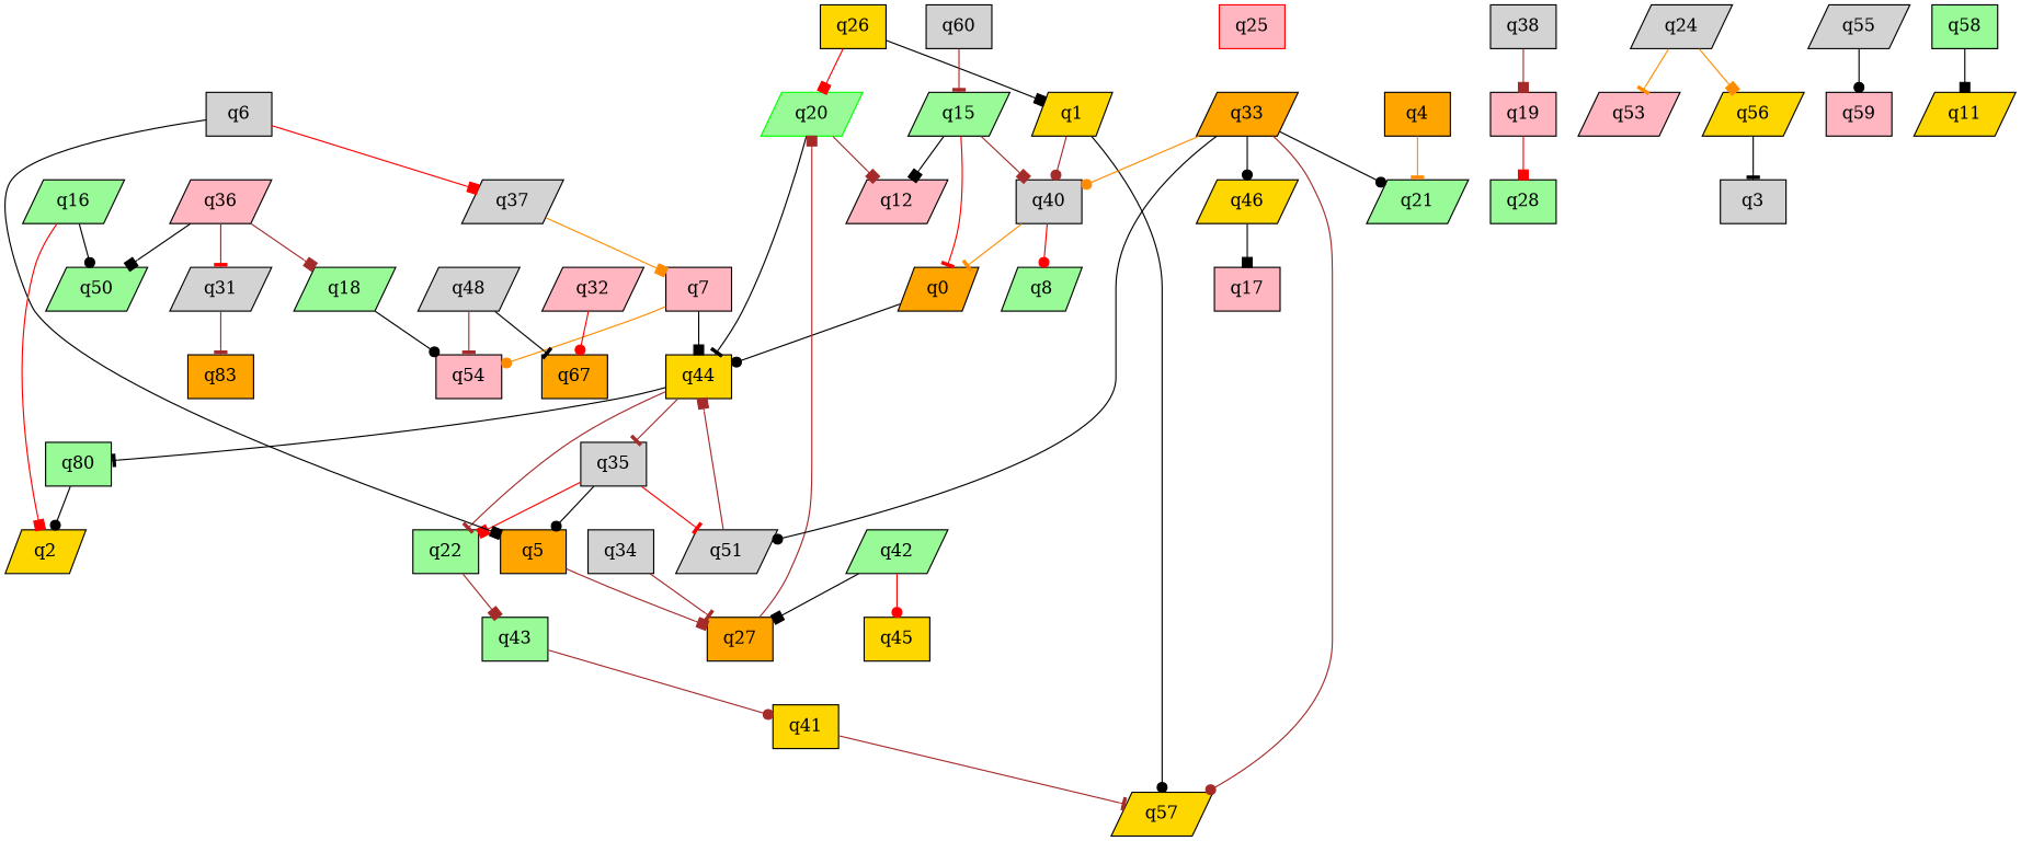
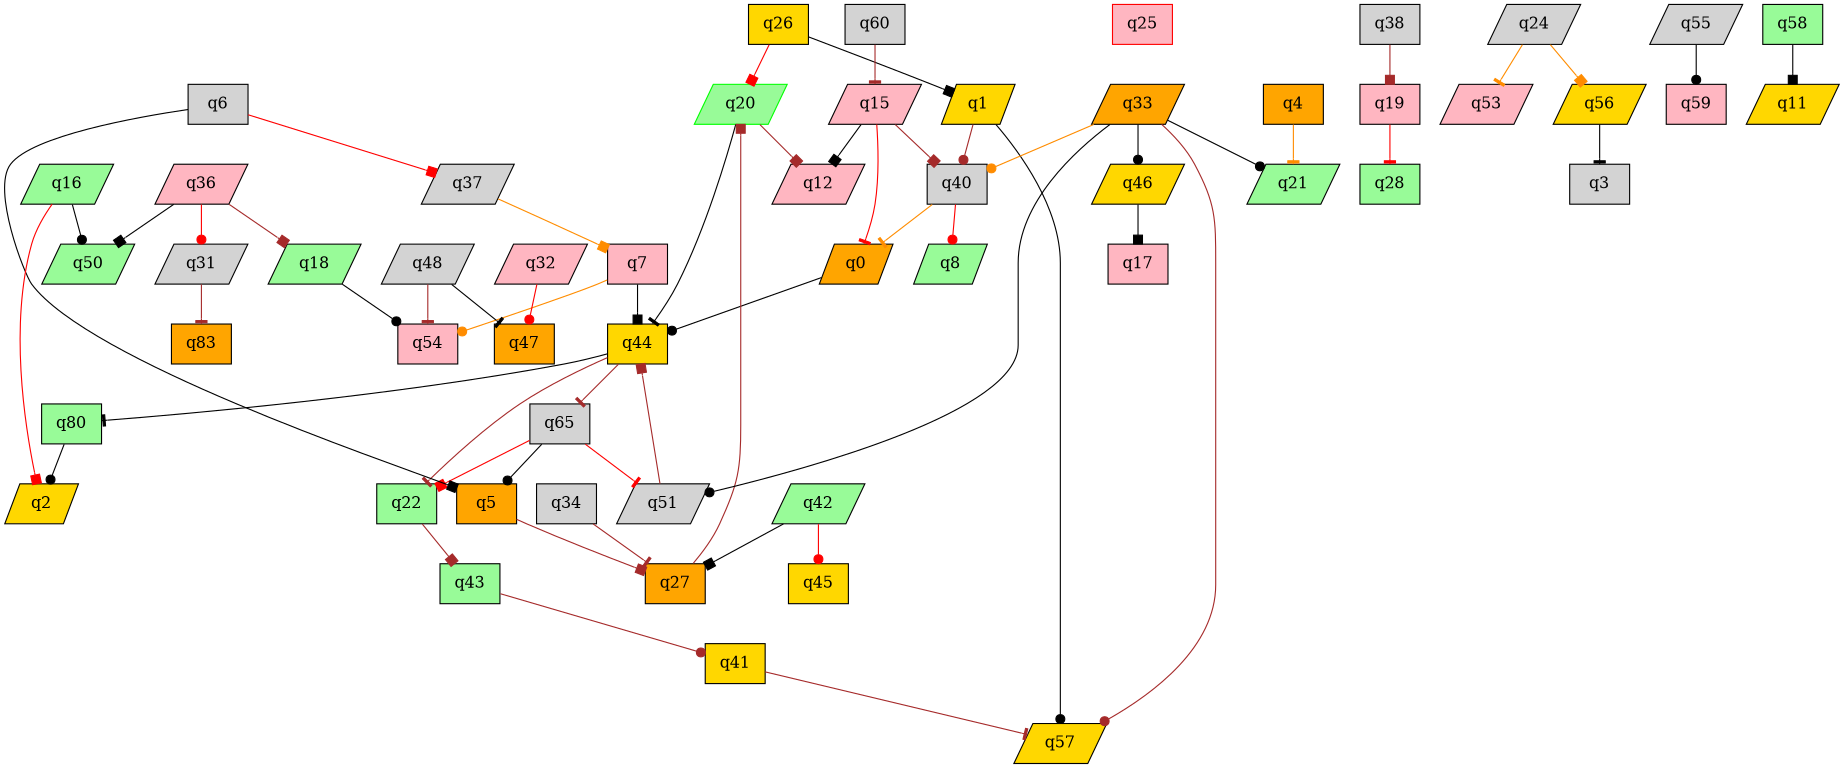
  digraph {
    node [fillcolor=palegreen shape=box style=filled]
    edge [arrowhead=box color=black]
    q20 [color=green initial=1 shape=parallelogram]
    q44 [fillcolor=gold]
    q12 [fillcolor=lightpink shape=parallelogram]
    n4 [label=q80]
    q22
-   q35 [fillcolor=lightgrey]
+   q35 [fillcolor=lightgrey label=q65]
    q25 [color=red fillcolor=lightpink final=1]
    q0 [fillcolor=orange shape=parallelogram]
    q2 [fillcolor=gold shape=parallelogram]
    q43
    q5 [fillcolor=orange]
    q51 [fillcolor=lightgrey shape=parallelogram]
    q1 [fillcolor=gold shape=parallelogram]
    q40 [fillcolor=lightgrey]
    q57 [fillcolor=gold shape=parallelogram]
    q18 [shape=parallelogram]
    q54 [fillcolor=lightpink]
    q8 [shape=parallelogram]
    q4 [fillcolor=orange]
    q21 [shape=parallelogram]
    q27 [fillcolor=orange]
    q6 [fillcolor=lightgrey]
    q37 [fillcolor=lightgrey shape=parallelogram]
    q7 [fillcolor=lightpink]
-   q15 [shape=parallelogram]
+   q15 [fillcolor=lightpink shape=parallelogram]
    q16 [shape=parallelogram]
    q50 [shape=parallelogram]
    q19 [fillcolor=lightpink]
    q28
    q41 [fillcolor=gold]
    q53 [fillcolor=lightpink shape=parallelogram]
    q24 [fillcolor=lightgrey shape=parallelogram]
    q56 [fillcolor=gold shape=parallelogram]
    q3 [fillcolor=lightgrey]
    q26 [fillcolor=gold]
    n36 [fillcolor=orange label=q83]
    q31 [fillcolor=lightgrey shape=parallelogram]
    q32 [fillcolor=lightpink shape=parallelogram]
-   q47 [fillcolor=orange label=q67]
+   q47 [fillcolor=orange]
    q33 [fillcolor=orange shape=parallelogram]
    q46 [fillcolor=gold shape=parallelogram]
    q17 [fillcolor=lightpink]
    q34 [fillcolor=lightgrey]
    q36 [fillcolor=lightpink shape=parallelogram]
    q38 [fillcolor=lightgrey]
    q42 [shape=parallelogram]
    q45 [fillcolor=gold]
    q48 [fillcolor=lightgrey shape=parallelogram]
    q59 [fillcolor=lightpink]
    q55 [fillcolor=lightgrey shape=parallelogram]
    q58
    q11 [fillcolor=gold shape=parallelogram]
    q60 [fillcolor=lightgrey]
    q20 -> q44 [arrowhead=tee]
    q20 -> q12 [color=brown]
    q44 -> n4 [arrowhead=tee]
    q44 -> q22 [arrowhead=tee color=brown]
    q44 -> q35 [arrowhead=tee color=brown]
    n4 -> q2 [arrowhead=dot]
    q22 -> q43 [color=brown]
    q35 -> q22 [color=red]
    q35 -> q5 [arrowhead=dot]
    q35 -> q51 [arrowhead=tee color=red]
    q0 -> q44 [arrowhead=dot]
    q43 -> q41 [arrowhead=dot color=brown]
    q5 -> q27 [color=brown]
    q51 -> q44 [color=brown]
    q1 -> q40 [arrowhead=dot color=brown]
    q1 -> q57 [arrowhead=dot]
    q40 -> q0 [arrowhead=tee color=darkorange]
    q40 -> q8 [arrowhead=dot color=red]
    q18 -> q54 [arrowhead=dot]
    q4 -> q21 [arrowhead=tee color=darkorange]
    q27 -> q20 [color=brown]
    q6 -> q5
    q6 -> q37 [color=red]
    q37 -> q7 [color=darkorange]
    q7 -> q44
    q7 -> q54 [arrowhead=dot color=darkorange]
    q15 -> q12
    q15 -> q0 [arrowhead=tee color=red]
    q15 -> q40 [color=brown]
    q16 -> q2 [color=red]
    q16 -> q50 [arrowhead=dot]
-   q19 -> q28 [color=red]
+   q19 -> q28 [arrowhead=tee color=red]
    q41 -> q57 [arrowhead=tee color=brown]
    q24 -> q53 [arrowhead=tee color=darkorange]
    q24 -> q56 [color=darkorange]
    q56 -> q3 [arrowhead=tee]
    q26 -> q20 [color=red]
    q26 -> q1
    q31 -> n36 [arrowhead=tee color=brown]
    q32 -> q47 [arrowhead=dot color=red]
    q33 -> q51 [arrowhead=dot]
    q33 -> q40 [arrowhead=dot color=darkorange]
    q33 -> q57 [arrowhead=dot color=brown]
    q33 -> q21 [arrowhead=dot]
    q33 -> q46 [arrowhead=dot]
    q46 -> q17
    q34 -> q27 [arrowhead=tee color=brown]
    q36 -> q18 [color=brown]
    q36 -> q50
-   q36 -> q31 [arrowhead=tee color=red]
+   q36 -> q31 [arrowhead=dot color=red]
    q38 -> q19 [color=brown]
    q42 -> q27
    q42 -> q45 [arrowhead=dot color=red]
    q48 -> q54 [arrowhead=tee color=brown]
    q48 -> q47 [arrowhead=tee]
    q55 -> q59 [arrowhead=dot]
    q58 -> q11
    q60 -> q15 [arrowhead=tee color=brown]
  }
